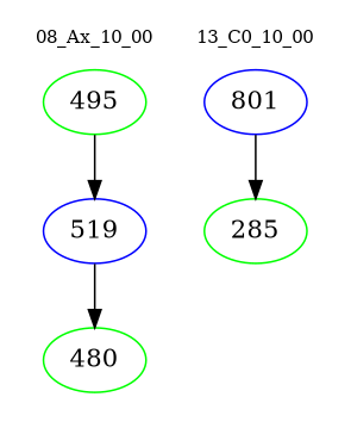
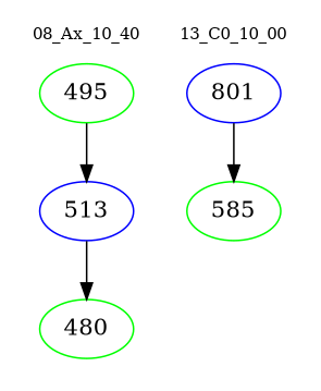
  digraph {
    node [color=green]
    edge [color=black]
    n1 [label=495]
-   n2 [color=blue label=519]
+   n2 [color=blue label=513]
    n3 [label=480]
    n4 [color=blue label=801]
-   n5 [label=285]
+   n5 [label=585]
    subgraph cluster_1 {
      color=white
      fontsize=10
-     label="08_Ax_10_00"
+     label="08_Ax_10_40"
      n1
      n2
      n3
    }
    subgraph cluster_2 {
      color=white
      fontsize=10
      label="13_C0_10_00"
      n4
      n5
    }
    n1 -> n2
    n2 -> n3
    n4 -> n5
  }
